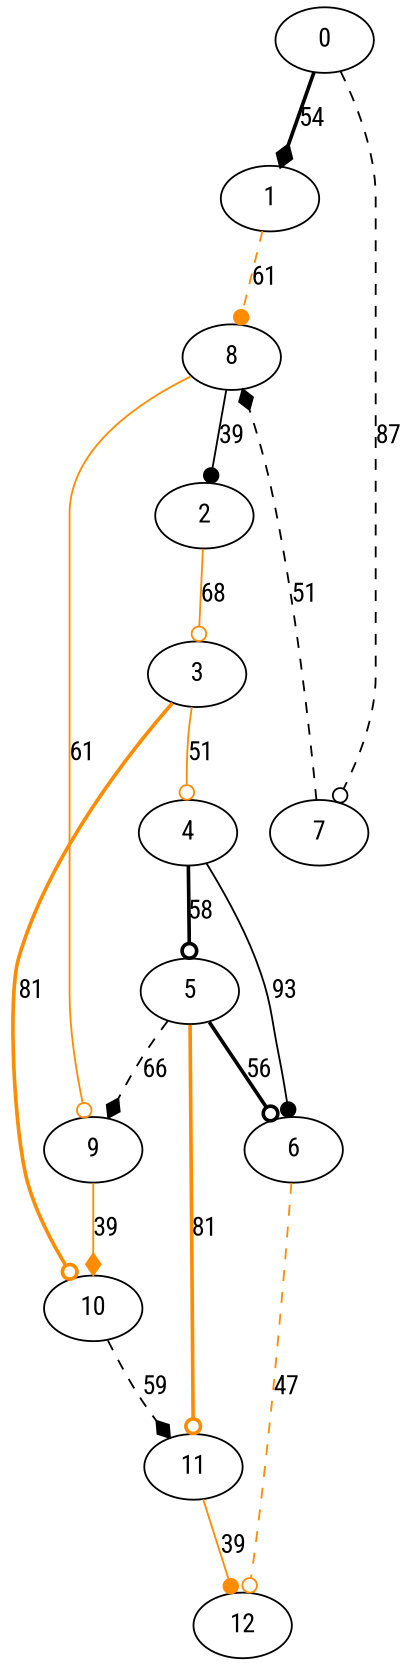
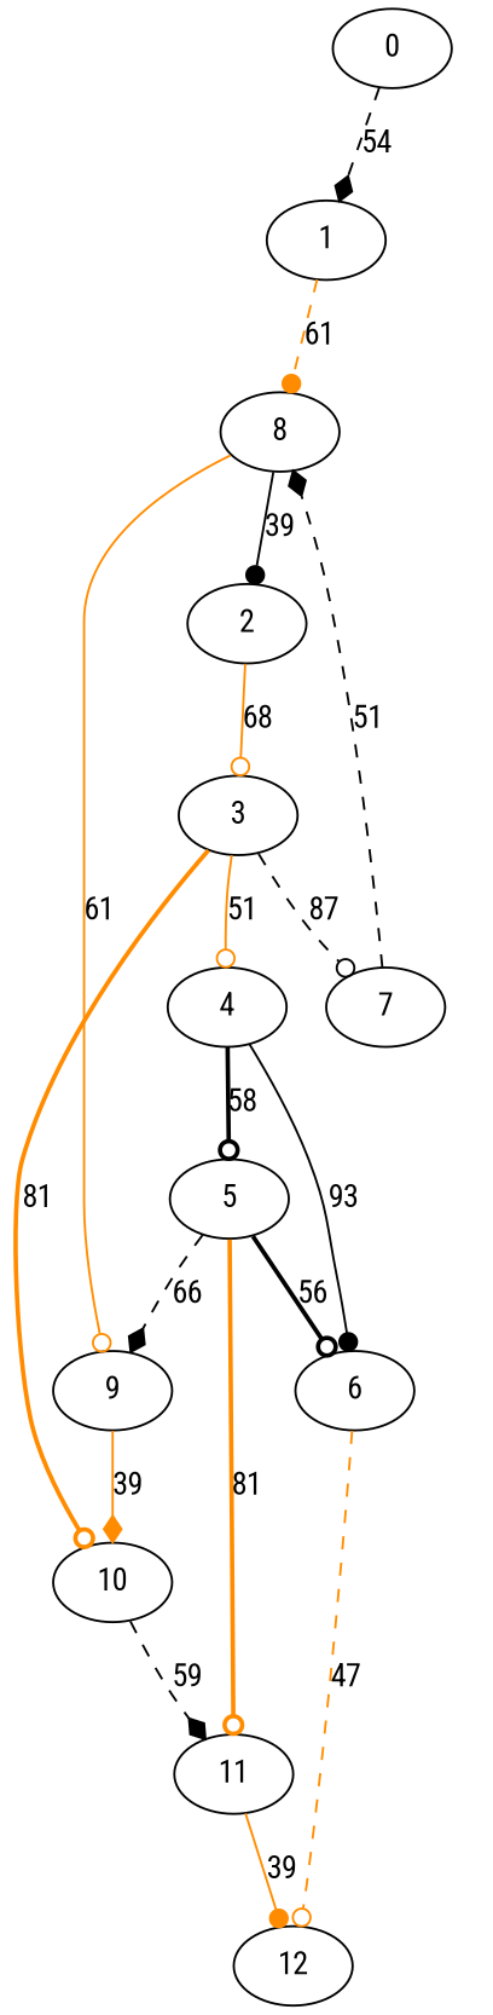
  digraph {
    fontname="Roboto Condensed"
    node [fontname="Roboto Condensed"]
    edge [arrowhead=odot color=black fontname="Roboto Condensed" style=solid]
    0
    1
    7
    8
    2
    3
    9
    4
    10
    5
    6
    11
    12
-   0 -> 1 [arrowhead=diamond label=54 style=bold]
-   0 -> 7 [label=87 style=dashed]
+   0 -> 1 [arrowhead=diamond label=54 style=dashed]
+   3 -> 7 [label=87 style=dashed]
    1 -> 8 [arrowhead=dot color=darkorange label=61 style=dashed]
    7 -> 8 [arrowhead=diamond label=51 style=dashed]
    8 -> 2 [arrowhead=dot label=39]
    8 -> 9 [color=darkorange label=61]
    2 -> 3 [color=darkorange label=68]
    3 -> 4 [color=darkorange label=51]
    3 -> 10 [color=darkorange label=81 style=bold]
    9 -> 10 [arrowhead=diamond color=darkorange label=39]
    4 -> 5 [label=58 style=bold]
    4 -> 6 [arrowhead=dot label=93]
    10 -> 11 [arrowhead=diamond label=59 style=dashed]
    5 -> 9 [arrowhead=diamond label=66 style=dashed]
    5 -> 6 [label=56 style=bold]
    5 -> 11 [color=darkorange label=81 style=bold]
    6 -> 12 [color=darkorange label=47 style=dashed]
    11 -> 12 [arrowhead=dot color=darkorange label=39]
  }
